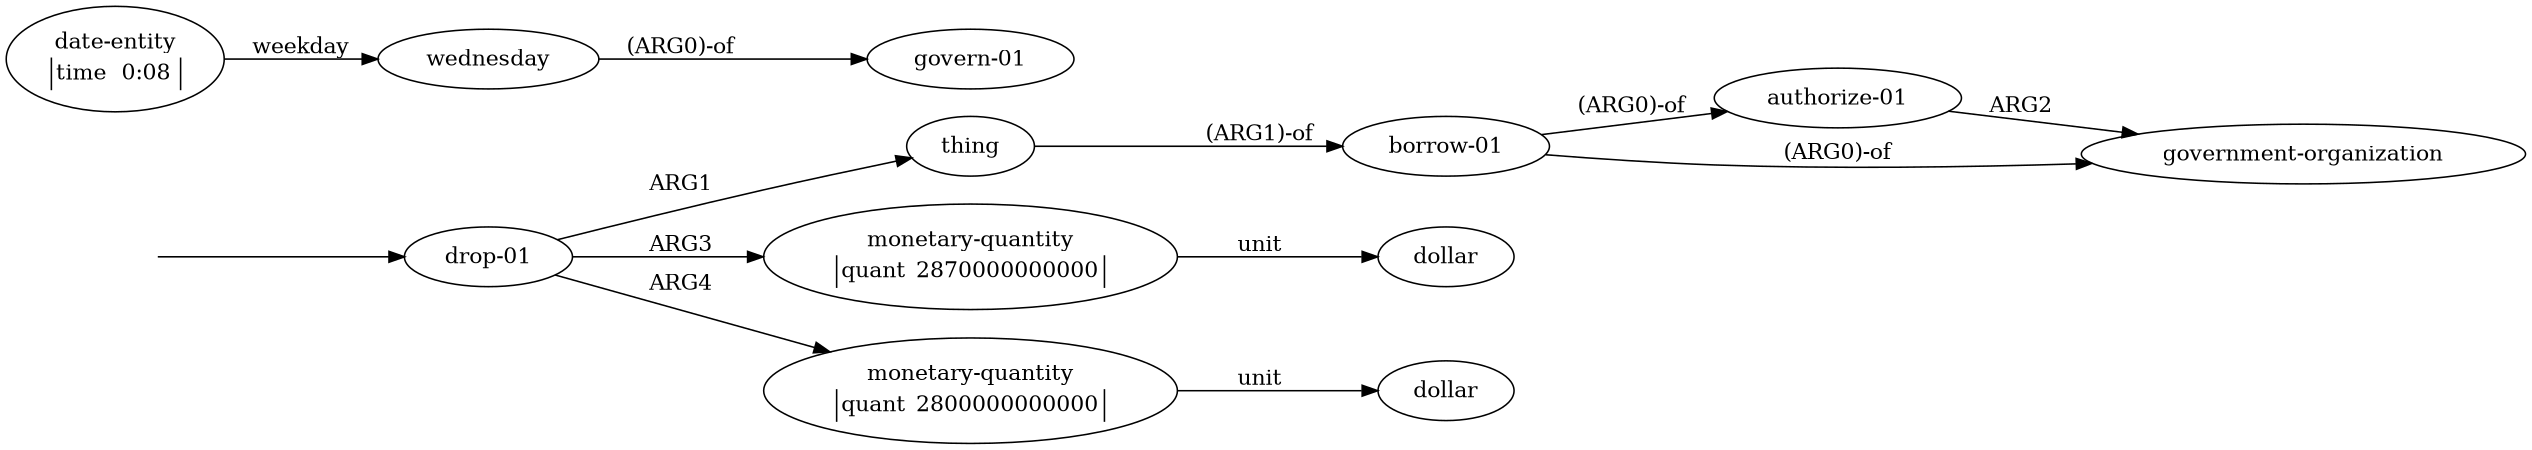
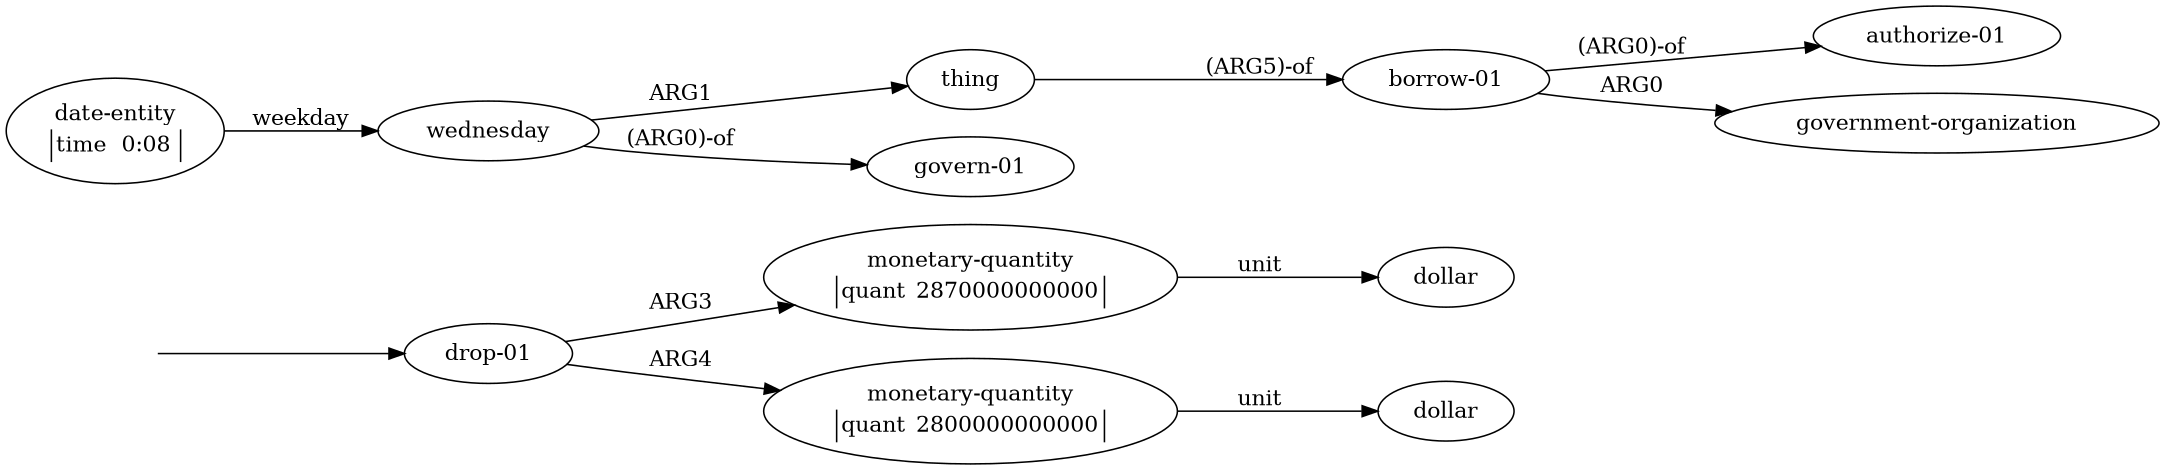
  digraph {
    rankdir=LR
    top [style=invis]
    n2 [label=<<table align="center" border="0" cellspacing="0"><tr><td colspan="2">drop-01</td></tr></table>>]
    n3 [label=<<table align="center" border="0" cellspacing="0"><tr><td colspan="2">thing</td></tr></table>>]
    n4 [label=<<table align="center" border="0" cellspacing="0"><tr><td colspan="2">monetary-quantity</td></tr><tr><td sides="l" border="1" align="left">quant</td><td sides="r" border="1" align="left">2870000000000</td></tr></table>>]
    n5 [label=<<table align="center" border="0" cellspacing="0"><tr><td colspan="2">monetary-quantity</td></tr><tr><td sides="l" border="1" align="left">quant</td><td sides="r" border="1" align="left">2800000000000</td></tr></table>>]
    n6 [label=<<table align="center" border="0" cellspacing="0"><tr><td colspan="2">borrow-01</td></tr></table>>]
    n7 [label=<<table align="center" border="0" cellspacing="0"><tr><td colspan="2">dollar</td></tr></table>>]
    n8 [label=<<table align="center" border="0" cellspacing="0"><tr><td colspan="2">dollar</td></tr></table>>]
    n9 [label=<<table align="center" border="0" cellspacing="0"><tr><td colspan="2">date-entity</td></tr><tr><td sides="l" border="1" align="left">time</td><td sides="r" border="1" align="left">0:08</td></tr></table>>]
    n10 [label=<<table align="center" border="0" cellspacing="0"><tr><td colspan="2">wednesday</td></tr></table>>]
    n11 [label=<<table align="center" border="0" cellspacing="0"><tr><td colspan="2">authorize-01</td></tr></table>>]
    n12 [label=<<table align="center" border="0" cellspacing="0"><tr><td colspan="2">government-organization</td></tr></table>>]
    n13 [label=<<table align="center" border="0" cellspacing="0"><tr><td colspan="2">govern-01</td></tr></table>>]
    top -> n2
-   n2 -> n3 [label=ARG1]
+   n10 -> n3 [label=ARG1]
    n2 -> n4 [label=ARG3]
    n2 -> n5 [label=ARG4]
-   n3 -> n6 [label="(ARG1)-of"]
+   n3 -> n6 [label="(ARG5)-of"]
    n4 -> n7 [label=unit]
    n5 -> n8 [label=unit]
    n6 -> n11 [label="(ARG0)-of"]
-   n6 -> n12 [label="(ARG0)-of"]
+   n6 -> n12 [label=ARG0]
    n9 -> n10 [label=weekday]
    n10 -> n13 [label="(ARG0)-of"]
-   n11 -> n12 [label=ARG2]
  }
